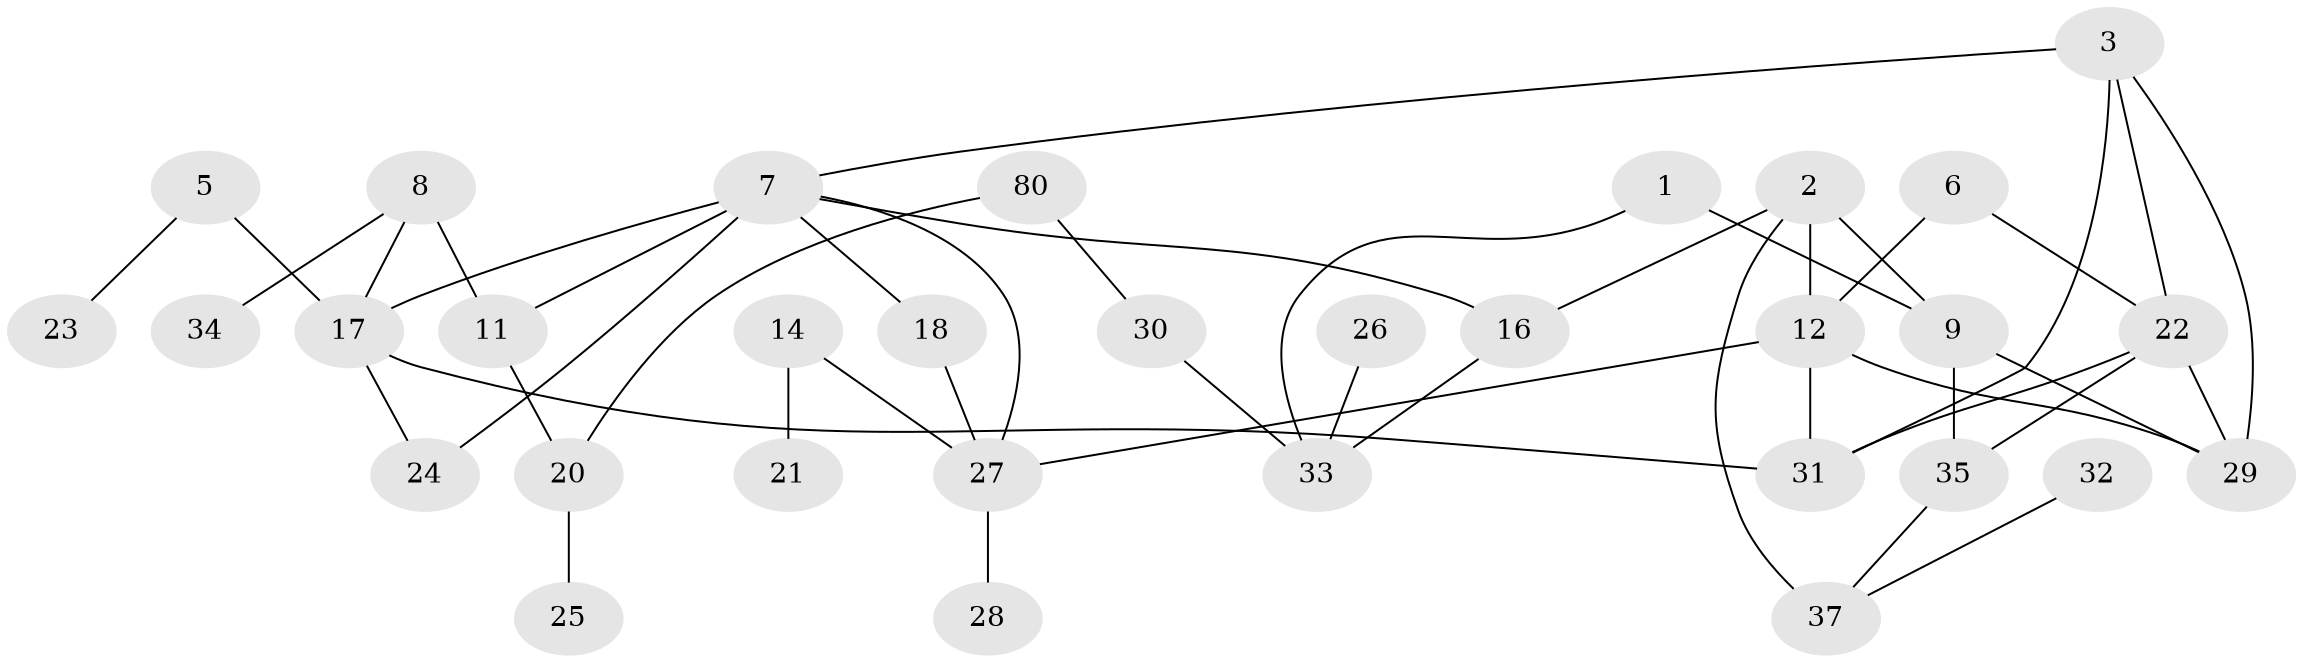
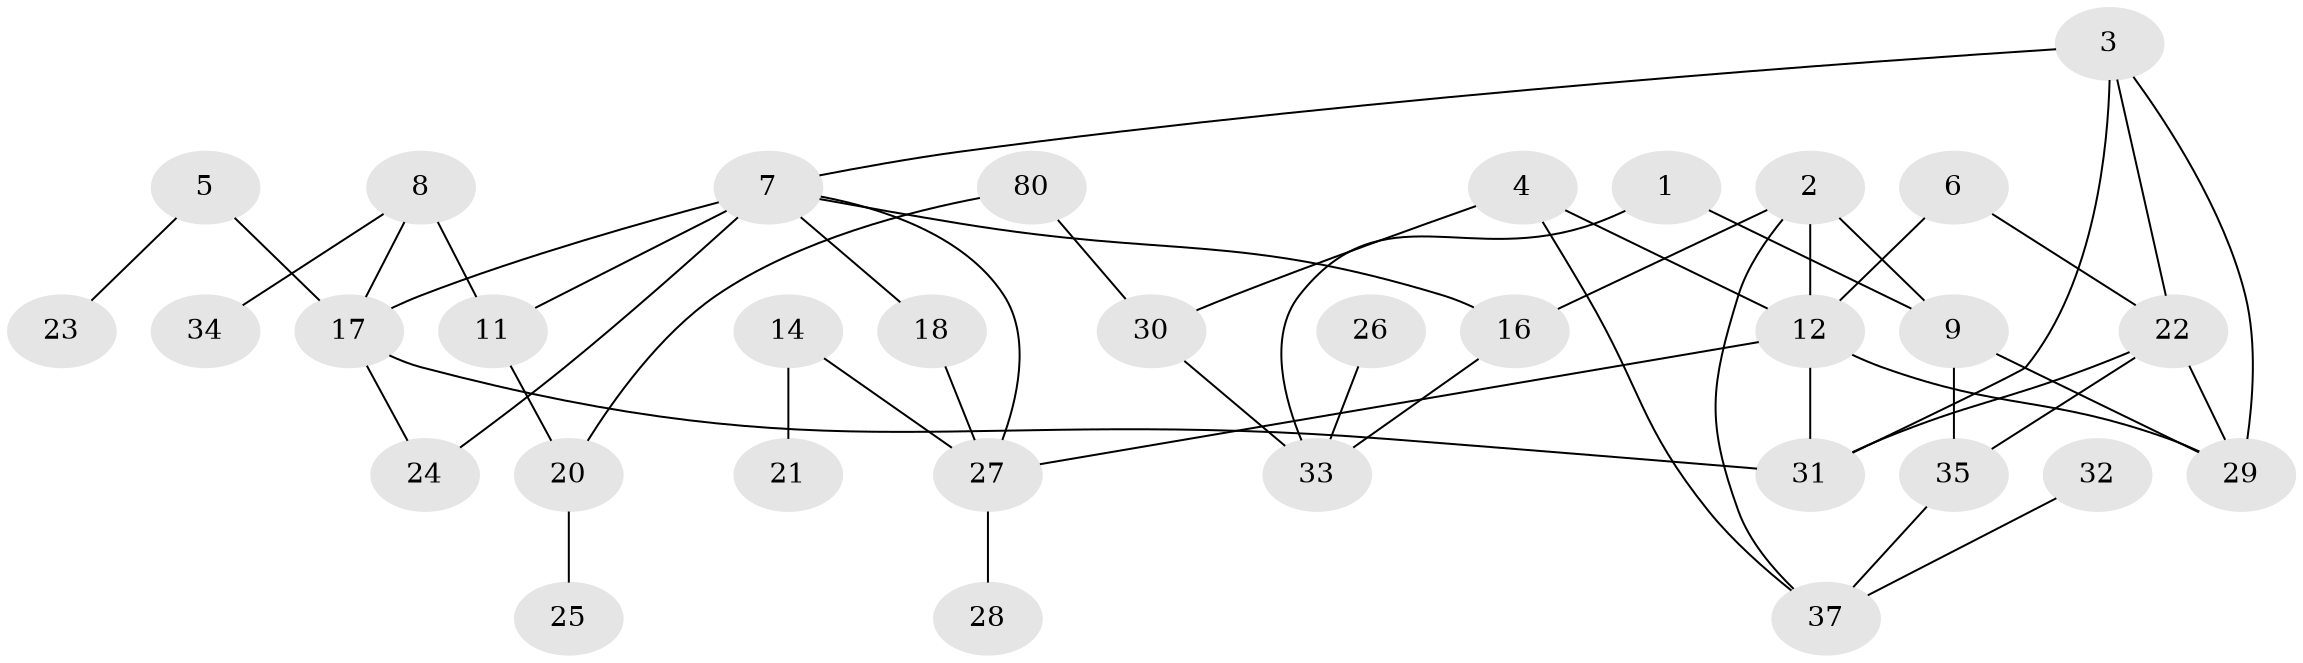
  graph {
    node [color=gray90 style=filled]
    edge [weight=1.0]
    1
    9
    33
    29
    35
    2
    12
    16
    37
    31
    27
    3
    7
    22
    17
    11
    18
    24
+   4
    30
    5
    23
    6
    20
    28
    8
    34
    n28 [label=80]
    25
    14
    21
    26
    32
    1 -- 9
    1 -- 33
    9 -- 29
    9 -- 35
    35 -- 37
    2 -- 9
    2 -- 12
    2 -- 16
    2 -- 37
    12 -- 29 [weight=2.0]
    12 -- 31
    12 -- 27
    16 -- 33
    27 -- 28
    3 -- 29 [weight=2.0]
    3 -- 31
    3 -- 7 [weight=2.0]
    3 -- 22
    7 -- 16
    7 -- 27
    7 -- 17
    7 -- 11 [weight=2.0]
    7 -- 18
    7 -- 24 [weight=2.0]
    22 -- 29
    22 -- 35
    22 -- 31
    17 -- 31
    17 -- 24
    11 -- 20 [weight=2.0]
    18 -- 27
+   4 -- 12
+   4 -- 37
+   4 -- 30
    30 -- 33
    5 -- 17
    5 -- 23
    6 -- 12
    6 -- 22 [weight=2.0]
    20 -- 25
    8 -- 17
    8 -- 11 [weight=2.0]
    8 -- 34
    n28 -- 30
    n28 -- 20
    14 -- 27
    14 -- 21
    26 -- 33
    32 -- 37
  }
